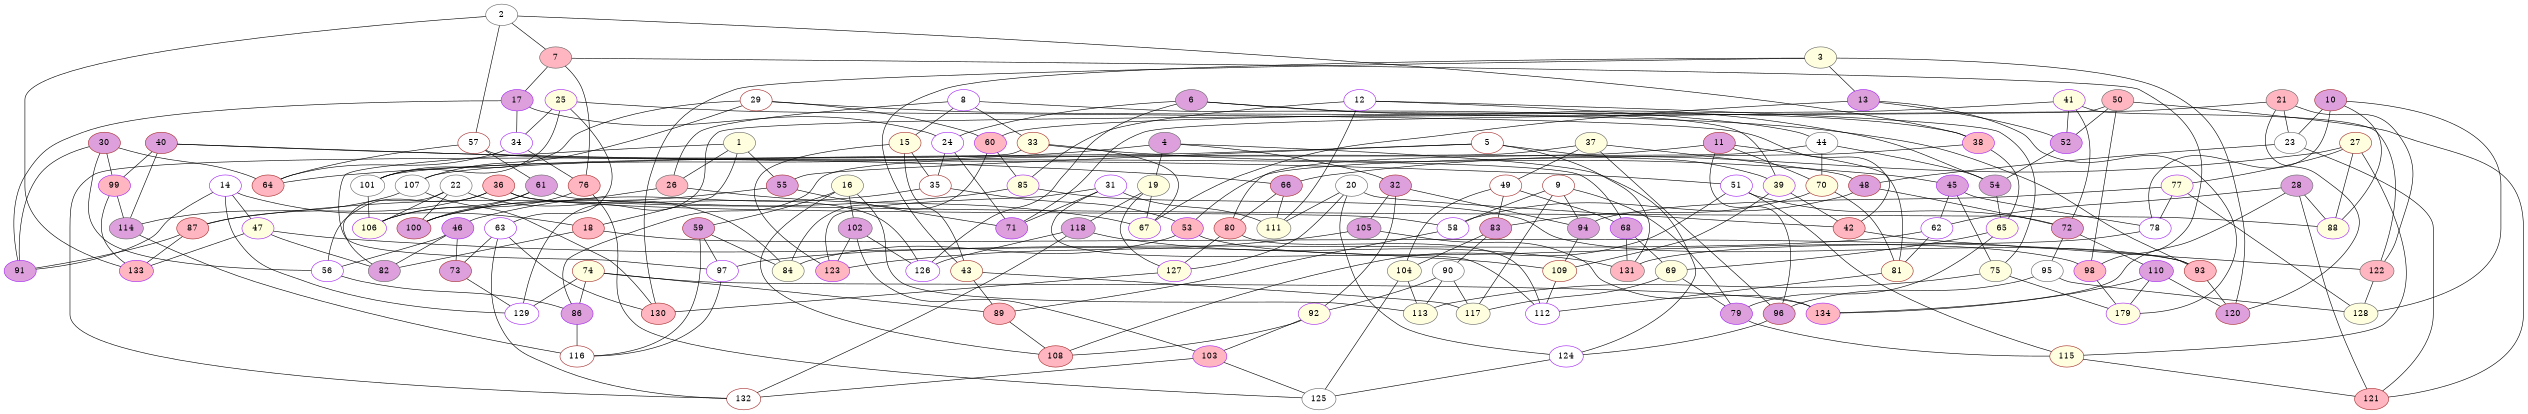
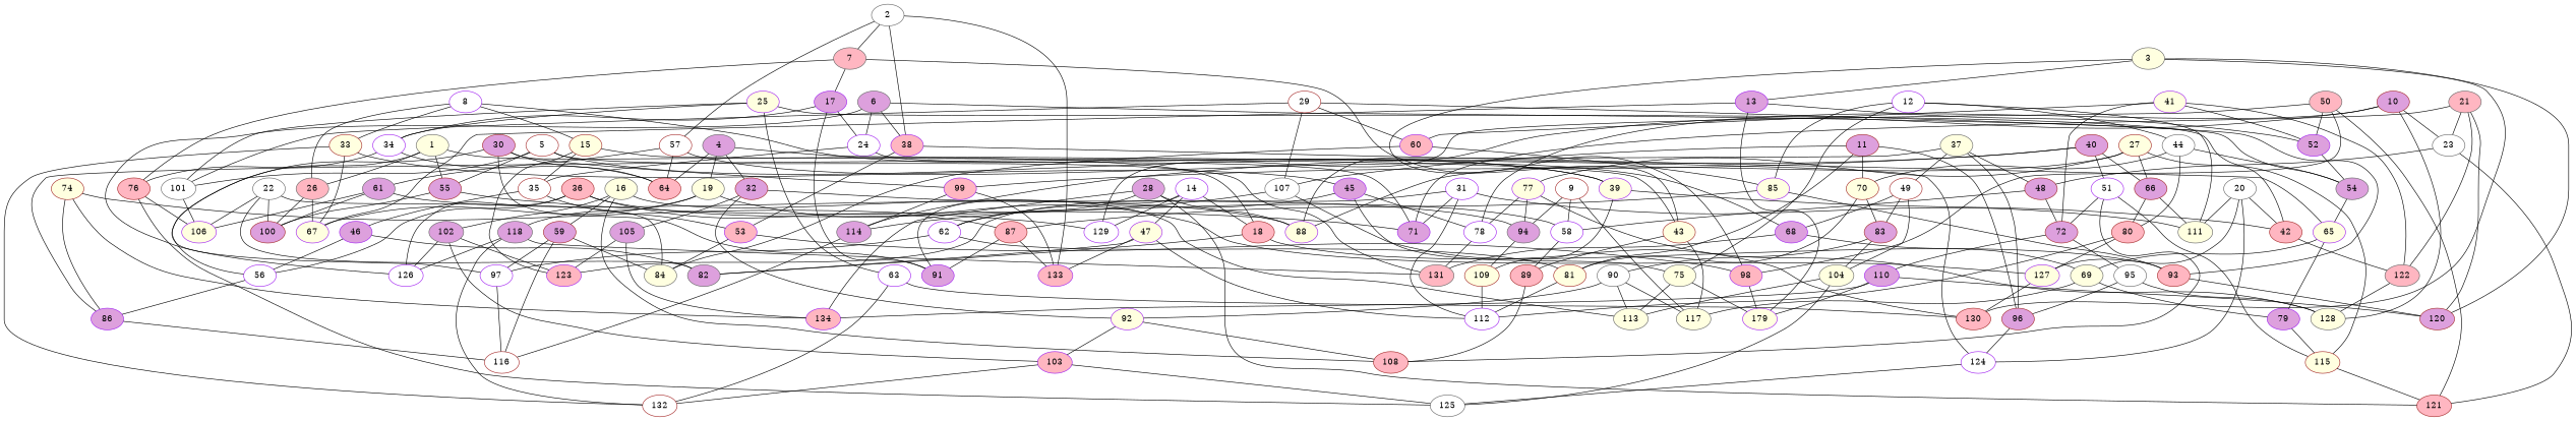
  graph {
    node [color=purple fillcolor=plum style=filled]
    1 [color=gray40 fillcolor=lightyellow]
    18 [color=brown fillcolor=lightpink]
    26 [color=gray40 fillcolor=lightpink]
    55 [color=brown]
    97 [fillcolor=white]
    82 [color=gray40]
    93 [color=brown fillcolor=lightpink]
    67 [fillcolor=lightyellow]
    100 [color=brown]
    71
    116 [color=brown fillcolor=white]
    2 [color=gray40 fillcolor=white]
    7 [color=gray40 fillcolor=lightpink]
    38 [fillcolor=lightpink]
    57 [color=brown fillcolor=white]
    133 [fillcolor=lightpink]
    17
    76 [color=brown fillcolor=lightpink]
    98 [fillcolor=lightpink]
    53 [fillcolor=lightpink]
    65 [fillcolor=lightyellow]
    64 [color=brown fillcolor=lightpink]
    68
    61 [color=gray40]
    3 [color=gray40 fillcolor=lightyellow]
    13
    43 [color=brown fillcolor=lightyellow]
    120 [color=brown]
    130 [color=brown fillcolor=lightpink]
    52
    n31 [fillcolor=lightyellow label=179]
    117 [color=gray40 fillcolor=lightyellow]
    89 [color=brown fillcolor=lightpink]
    4 [color=gray40]
    19 [color=gray40 fillcolor=lightyellow]
    32 [color=brown]
    124 [fillcolor=white]
    118 [color=gray40]
    127 [fillcolor=lightyellow]
    94 [color=gray40]
    92 [fillcolor=lightyellow]
    105 [color=gray40]
    125 [color=gray40 fillcolor=white]
    5 [color=brown fillcolor=white]
    39 [fillcolor=lightyellow]
    101 [color=gray40 fillcolor=white]
    131 [color=gray40 fillcolor=lightpink]
    42 [color=brown fillcolor=lightpink]
    109 [color=brown fillcolor=lightyellow]
    106 [fillcolor=lightyellow]
    6 [color=gray40]
    24 [fillcolor=white]
    54 [color=gray40]
    126 [fillcolor=white]
    35 [color=brown fillcolor=white]
    91
    34 [fillcolor=white]
    8 [fillcolor=white]
    15 [color=brown fillcolor=lightyellow]
    33 [color=brown fillcolor=lightyellow]
    123 [fillcolor=lightpink]
    45
    132 [color=brown fillcolor=white]
    9 [color=brown fillcolor=white]
    58 [fillcolor=white]
    79
    115 [color=brown fillcolor=lightyellow]
    10 [color=brown]
    23 [color=gray40 fillcolor=white]
    78 [fillcolor=white]
    88 [fillcolor=lightyellow]
    128 [color=gray40 fillcolor=lightyellow]
    48 [color=brown]
    121 [color=brown fillcolor=lightpink]
    11 [color=brown]
    70 [color=brown fillcolor=lightyellow]
    81 [color=brown fillcolor=lightyellow]
    96 [color=brown]
    107 [color=gray40 fillcolor=white]
    83 [color=brown]
    112 [fillcolor=white]
    114 [color=gray40]
    12 [fillcolor=white]
    44 [color=gray40 fillcolor=white]
    75 [color=gray40 fillcolor=lightyellow]
    85 [fillcolor=lightyellow]
    111 [color=gray40 fillcolor=lightyellow]
    80 [color=brown fillcolor=lightpink]
    113 [color=gray40 fillcolor=lightyellow]
    87 [color=brown fillcolor=lightpink]
    14 [fillcolor=white]
    47 [fillcolor=lightyellow]
    129 [fillcolor=white]
    46
    16 [color=gray40 fillcolor=lightyellow]
    59 [color=brown]
    102 [color=gray40]
    108 [color=brown fillcolor=lightpink]
    84 [color=gray40 fillcolor=lightyellow]
    103 [fillcolor=lightpink]
    20 [color=gray40 fillcolor=white]
    122 [color=gray40 fillcolor=lightpink]
    21 [color=gray40 fillcolor=lightpink]
    22 [color=gray40 fillcolor=white]
    72 [color=brown]
    25 [fillcolor=lightyellow]
    63 [fillcolor=white]
-   73 [color=brown]
    27 [color=brown fillcolor=lightyellow]
    66 [color=brown]
    77 [fillcolor=lightyellow]
    28 [color=gray40]
    62 [fillcolor=white]
    134 [fillcolor=lightpink]
    29 [color=brown fillcolor=white]
    60 [fillcolor=lightpink]
    30 [color=brown]
    56 [fillcolor=white]
    99 [fillcolor=lightpink]
    86
    31 [fillcolor=white]
    36 [color=brown fillcolor=lightpink]
    37 [color=gray40 fillcolor=lightyellow]
    49 [color=brown fillcolor=white]
    104 [color=gray40 fillcolor=lightyellow]
    69 [color=gray40 fillcolor=lightyellow]
    40 [color=brown]
    51 [fillcolor=white]
    41 [fillcolor=lightyellow]
    95 [color=gray40 fillcolor=white]
    110
    90 [color=gray40 fillcolor=white]
    50 [color=gray40 fillcolor=lightpink]
    74 [color=brown fillcolor=lightyellow]
    1 -- 18
    1 -- 26
    1 -- 55
    1 -- 97
    18 -- 82
    18 -- 93
    26 -- 67
    26 -- 100
    55 -- 100
    55 -- 71
    97 -- 116
    93 -- 120
    2 -- 7
    2 -- 38
    2 -- 57
    2 -- 133
    7 -- 17
    7 -- 76
    7 -- 98
    38 -- 53
    38 -- 65
    57 -- 64
    57 -- 68
    57 -- 61
    17 -- 24
    17 -- 91
    17 -- 34
    76 -- 125
    76 -- 106
    98 -- n31
    53 -- 98
    53 -- 84
    65 -- 79
    65 -- 69
    68 -- 131
    68 -- 69
    61 -- 100
    61 -- 106
    61 -- 88
    3 -- 13
    3 -- 43
    3 -- 120
    3 -- 130
    13 -- 67
    13 -- 52
    13 -- n31
    43 -- 117
    43 -- 89
    52 -- 54
    89 -- 108
    4 -- 64
    4 -- 19
    4 -- 32
    4 -- 124
    19 -- 67
    19 -- 118
    19 -- 127
    32 -- 94
    32 -- 92
    32 -- 105
    124 -- 125
    118 -- 131
    118 -- 126
    118 -- 132
    127 -- 130
    94 -- 109
    92 -- 108
    92 -- 103
    105 -- 123
    105 -- 134
    5 -- 55
    5 -- 39
    5 -- 101
    5 -- 131
    39 -- 42
    39 -- 109
    101 -- 106
    42 -- 122
    109 -- 112
    6 -- 38
    6 -- 24
    6 -- 54
    6 -- 126
    24 -- 71
    24 -- 35
    54 -- 65
    35 -- 53
    35 -- 46
    34 -- 76
    34 -- 64
    8 -- 26
    8 -- 39
    8 -- 15
    8 -- 33
    15 -- 43
    15 -- 35
    15 -- 123
    33 -- 67
    33 -- 45
    33 -- 132
    45 -- 78
    45 -- 75
    45 -- 62
    9 -- 117
    9 -- 94
    9 -- 58
-   9 -- 79
    58 -- 89
    79 -- 115
    115 -- 121
    10 -- 23
    10 -- 78
    10 -- 88
    10 -- 128
    23 -- 48
    23 -- 121
    78 -- 131
    48 -- 58
    48 -- 72
    11 -- 70
    11 -- 81
    11 -- 96
    11 -- 107
    70 -- 81
    70 -- 83
    81 -- 112
    96 -- 124
    107 -- 130
    107 -- 114
    83 -- 104
    83 -- 90
    114 -- 116
    12 -- 44
    12 -- 75
    12 -- 85
    12 -- 111
    44 -- 54
    44 -- 70
    44 -- 80
    75 -- n31
    75 -- 113
    85 -- 93
    85 -- 87
    80 -- 127
    80 -- 112
    87 -- 133
    87 -- 91
    14 -- 18
    14 -- 91
    14 -- 47
    14 -- 129
    47 -- 82
    47 -- 133
-   47 -- 109
+   47 -- 112
    46 -- 82
-   46 -- 73
    46 -- 56
    16 -- 113
    16 -- 59
    16 -- 102
    16 -- 108
    59 -- 97
    59 -- 116
    59 -- 84
    102 -- 126
    102 -- 123
    102 -- 103
    103 -- 125
    103 -- 132
    20 -- 124
    20 -- 127
    20 -- 42
    20 -- 111
    122 -- 128
    21 -- 71
    21 -- 120
    21 -- 23
    21 -- 122
    22 -- 82
    22 -- 100
    22 -- 106
    22 -- 84
    72 -- 95
    72 -- 110
    25 -- 101
    25 -- 42
    25 -- 34
    25 -- 63
    63 -- 130
    63 -- 132
-   63 -- 73
-   73 -- 129
    27 -- 115
    27 -- 88
    27 -- 66
    27 -- 77
    66 -- 111
    66 -- 80
    77 -- 94
    77 -- 78
    77 -- 128
    28 -- 88
    28 -- 121
    28 -- 62
    28 -- 134
    62 -- 97
    62 -- 81
    29 -- 93
    29 -- 101
    29 -- 107
    29 -- 60
    60 -- 85
    60 -- 84
    30 -- 64
    30 -- 91
    30 -- 56
    30 -- 99
    56 -- 86
    99 -- 133
    99 -- 114
    86 -- 116
    31 -- 71
    31 -- 123
    31 -- 112
    31 -- 111
    36 -- 126
    36 -- 58
    36 -- 87
    36 -- 56
    37 -- 48
    37 -- 96
    37 -- 86
    37 -- 49
    49 -- 68
    49 -- 83
    49 -- 104
    104 -- 125
    104 -- 113
    69 -- 117
    69 -- 79
    40 -- 114
    40 -- 66
    40 -- 99
    40 -- 51
    51 -- 115
    51 -- 108
    51 -- 72
    41 -- 52
    41 -- 122
    41 -- 72
    41 -- 60
    95 -- 128
    95 -- 96
    110 -- 120
    110 -- n31
    110 -- 134
    90 -- 117
    90 -- 92
    90 -- 113
    50 -- 98
    50 -- 52
    50 -- 121
    50 -- 129
-   74 -- 89
    74 -- 129
    74 -- 134
    74 -- 86
  }
